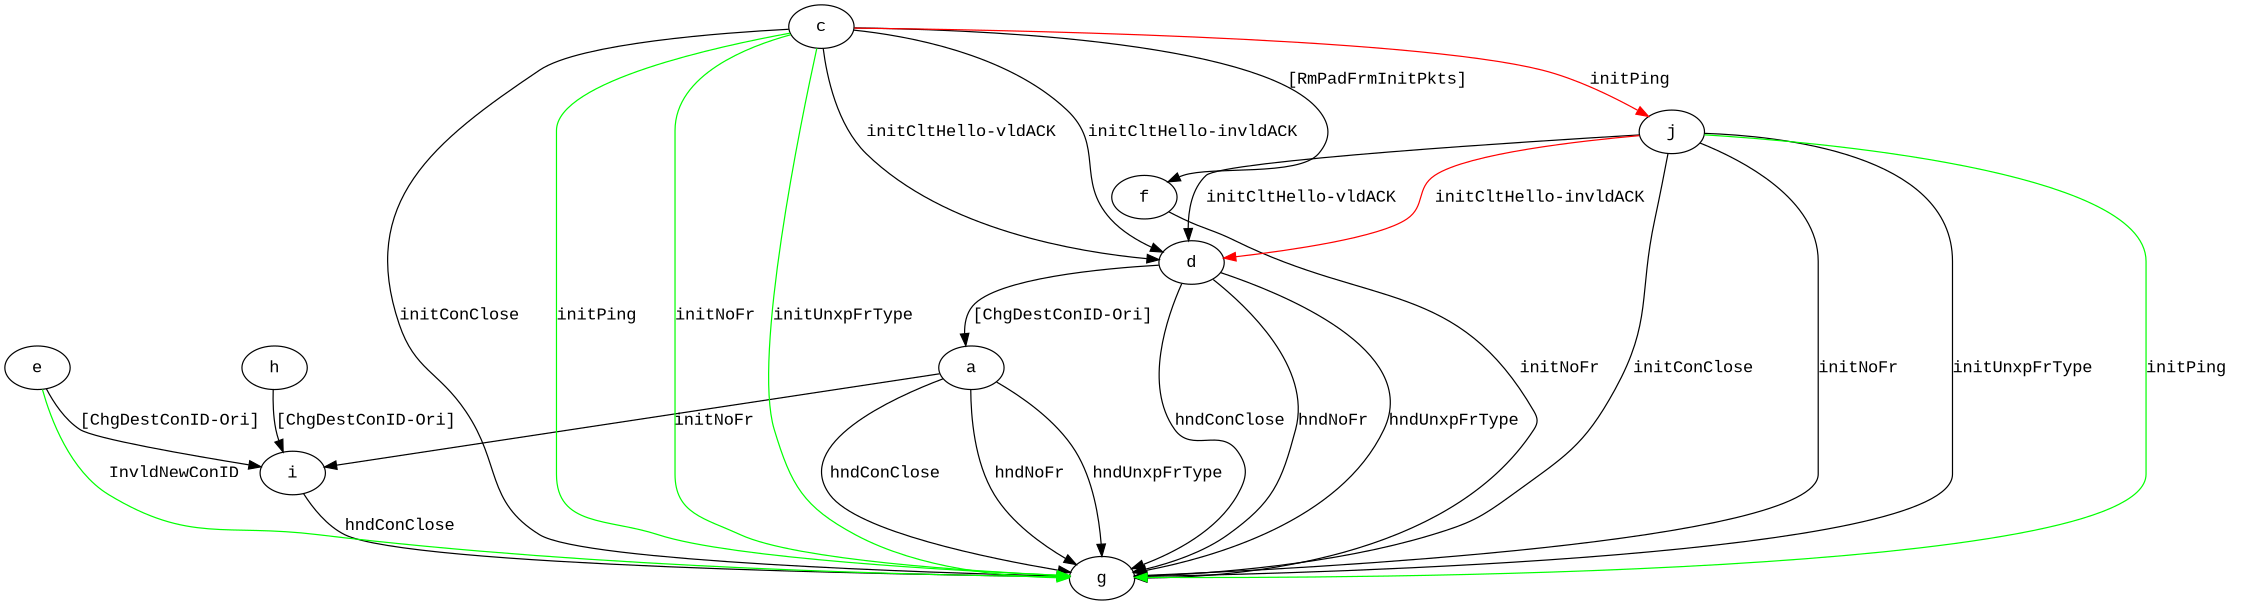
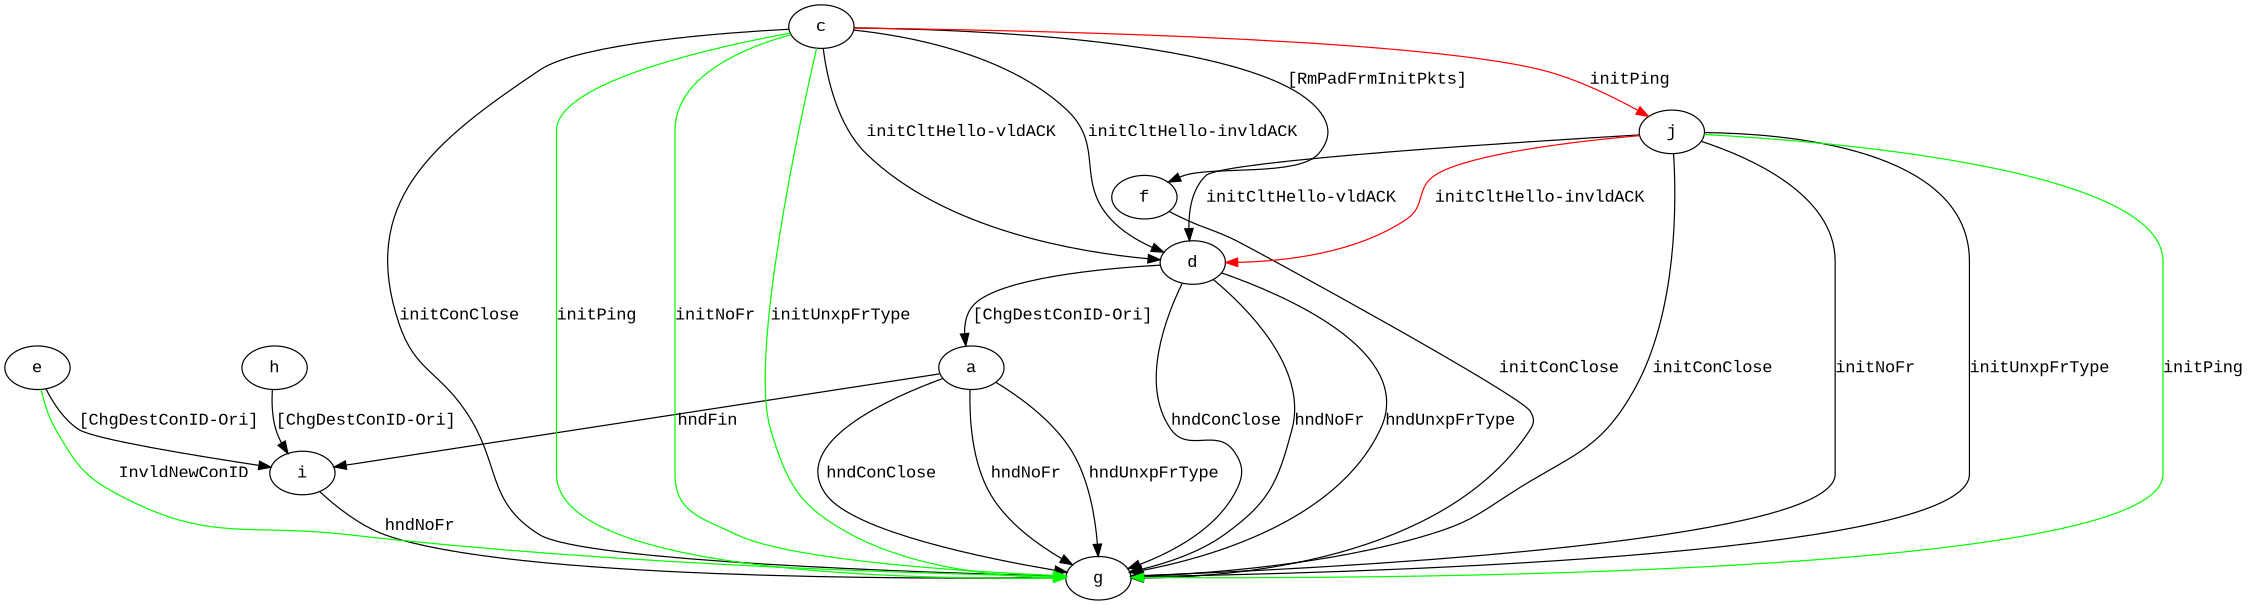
  digraph {
    fontname="Liberation Mono"
    node [fontname="Liberation Mono"]
    edge [fontname="Liberation Mono"]
    a
    g
    i
    c
    d
    f
    j
    e
    h
    a -> g [label="hndConClose "]
    a -> g [label="hndNoFr "]
    a -> g [label="hndUnxpFrType "]
-   a -> i [label="initNoFr "]
-   i -> g [label="hndConClose "]
+   a -> i [label="hndFin "]
+   i -> g [label="hndNoFr "]
    c -> g [label="initConClose "]
    c -> g [color=green label="initPing "]
    c -> g [color=green label="initNoFr "]
    c -> g [color=green label="initUnxpFrType "]
    c -> d [label="initCltHello-vldACK "]
    c -> d [label="initCltHello-invldACK "]
    c -> f [label="[RmPadFrmInitPkts] "]
    c -> j [color=red label="initPing "]
    d -> a [label="[ChgDestConID-Ori] "]
    d -> g [label="hndConClose "]
    d -> g [label="hndNoFr "]
    d -> g [label="hndUnxpFrType "]
-   f -> g [label="initNoFr "]
+   f -> g [label="initConClose "]
    j -> g [label="initConClose "]
    j -> g [label="initNoFr "]
    j -> g [label="initUnxpFrType "]
    j -> g [color=green label="initPing "]
    j -> d [label="initCltHello-vldACK "]
    j -> d [color=red label="initCltHello-invldACK "]
    e -> g [color=green label="InvldNewConID "]
    e -> i [label="[ChgDestConID-Ori] "]
    h -> i [label="[ChgDestConID-Ori] "]
  }
